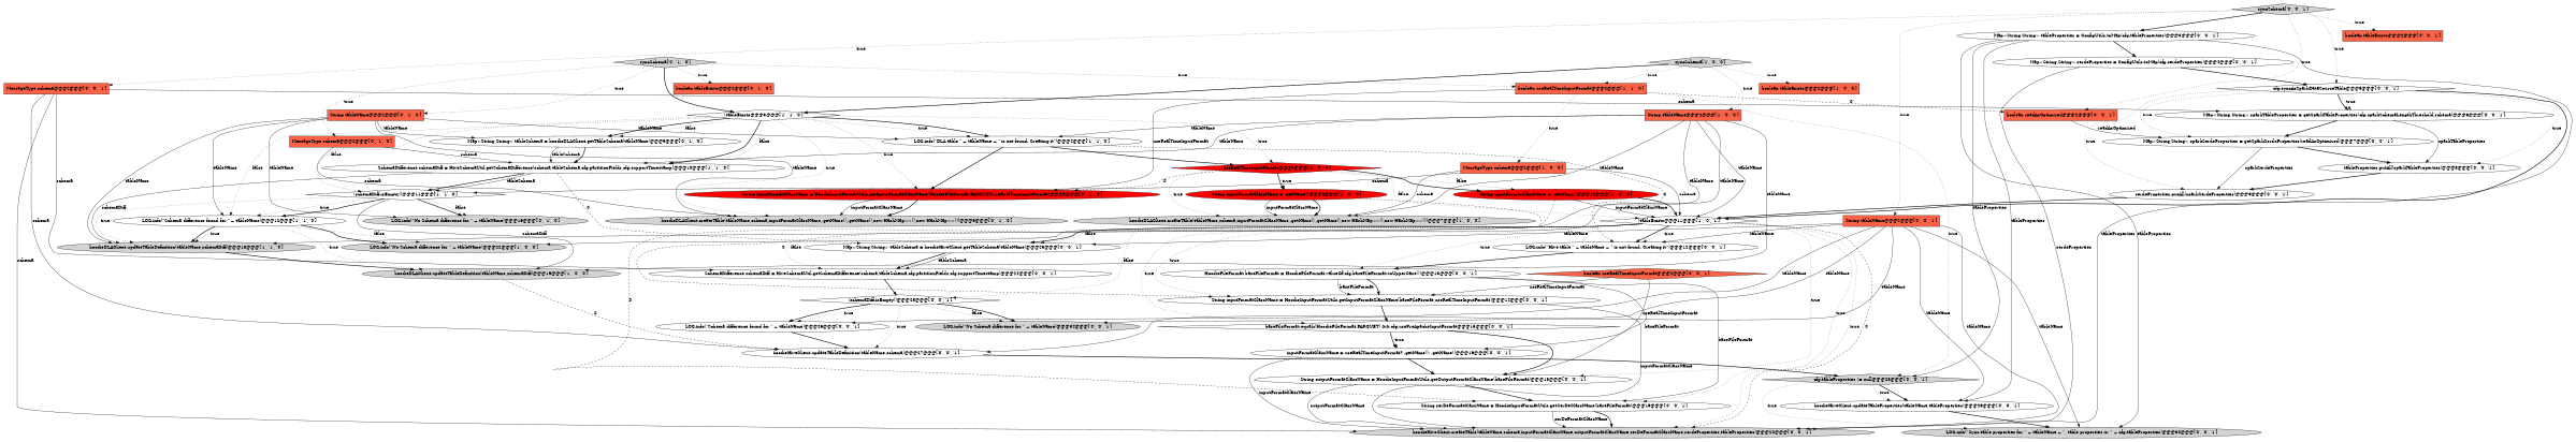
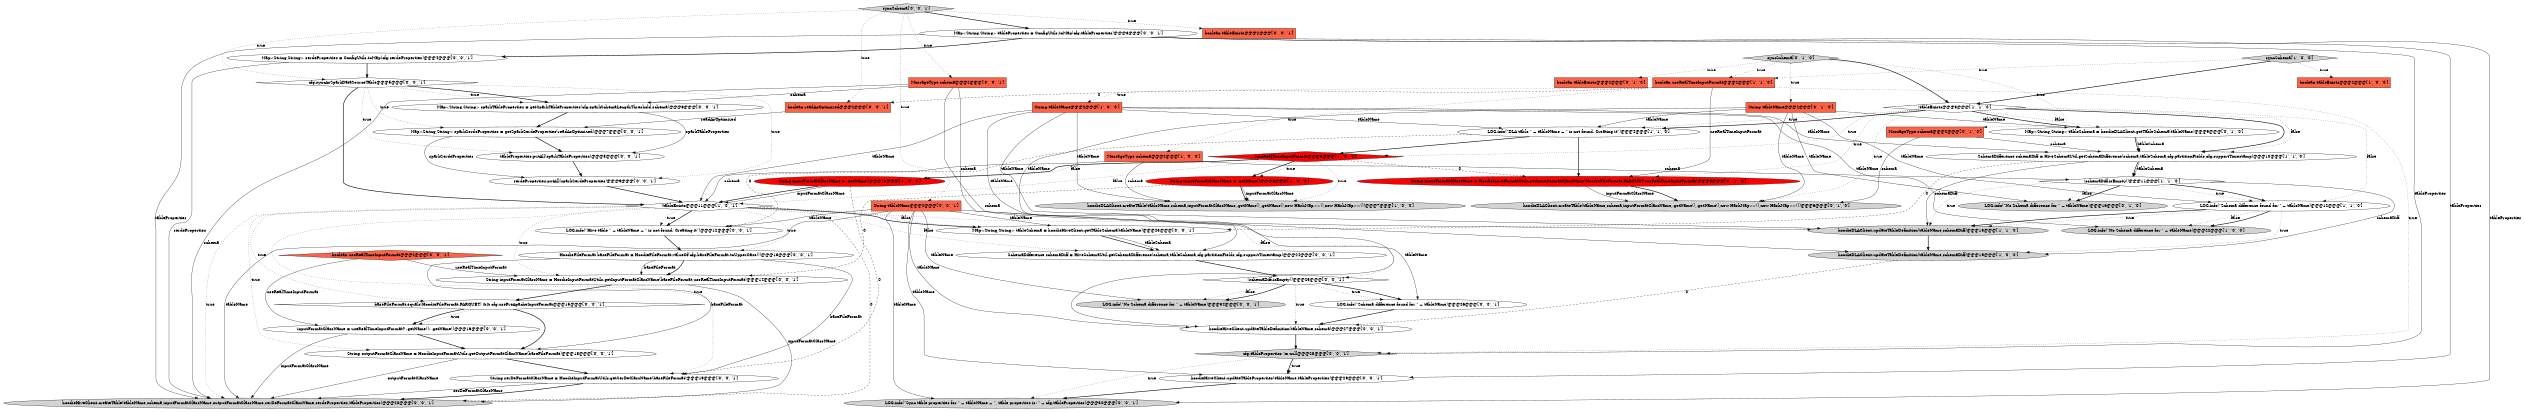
  digraph {
    node [fillcolor=white shape=ellipse style=filled]
    edge [style=solid]
    n1 [fillcolor=red label="String inputFormatClassName = HoodieInputFormatUtils.getInputFormatClassName(HoodieFileFormat.PARQUET,useRealTimeInputFormat)@@@5@@@['0', '1', '0']"]
    n2 [fillcolor=lightgray label="hoodieDLAClient.createTable(tableName,schema,inputFormatClassName,.getName(),.getName(),new HashMap<>(),new HashMap<>())@@@6@@@['0', '1', '0']"]
    n3 [fillcolor=tomato label="boolean readAsOptimized@@@2@@@['0', '0', '1']" shape=box]
    n4 [label="Map<String,String> sparkSerdeProperties = getSparkSerdeProperties(readAsOptimized)@@@7@@@['0', '0', '1']"]
    n5 [label="tableProperties.putAll(sparkTableProperties)@@@8@@@['0', '0', '1']"]
    n6 [label="serdeProperties.putAll(sparkSerdeProperties)@@@9@@@['0', '0', '1']"]
    n7 [fillcolor=lightgray label="hoodieDLAClient.updateTableDefinition(tableName,schemaDiff)@@@13@@@['1', '1', '0']"]
    n8 [fillcolor=lightgray label="hoodieDLAClient.updateTableDefinition(tableName,schemaDiff)@@@19@@@['1', '0', '0']"]
    n9 [label="hoodieHiveClient.updateTableDefinition(tableName,schema)@@@27@@@['0', '0', '1']"]
    n10 [fillcolor=tomato label="MessageType schema@@@2@@@['1', '0', '0']" shape=box]
    n11 [label="!tableExists@@@11@@@['1', '0', '1']" shape=diamond]
    n12 [label="!schemaDiff.isEmpty()@@@11@@@['1', '1', '0']" shape=diamond]
    n13 [fillcolor=lightgray label="hoodieDLAClient.createTable(tableName,schema,inputFormatClassName,.getName(),.getName(),new HashMap<>(),new HashMap<>())@@@7@@@['1', '0', '0']"]
    n14 [label="String outputFormatClassName = HoodieInputFormatUtils.getOutputFormatClassName(baseFileFormat)@@@18@@@['0', '0', '1']"]
    n15 [label="String serDeFormatClassName = HoodieInputFormatUtils.getSerDeClassName(baseFileFormat)@@@19@@@['0', '0', '1']"]
    n16 [fillcolor=lightgray label="hoodieHiveClient.createTable(tableName,schema,inputFormatClassName,outputFormatClassName,serDeFormatClassName,serdeProperties,tableProperties)@@@20@@@['0', '0', '1']"]
    n17 [label="String inputFormatClassName = HoodieInputFormatUtils.getInputFormatClassName(baseFileFormat,useRealTimeInputFormat)@@@14@@@['0', '0', '1']"]
    n18 [label="Map<String,String> tableSchema = hoodieHiveClient.getTableSchema(tableName)@@@23@@@['0', '0', '1']"]
    n19 [label="LOG.info(\"Hive table \" + tableName + \" is not found. Creating it\")@@@12@@@['0', '0', '1']"]
    n20 [label="HoodieFileFormat baseFileFormat = HoodieFileFormat.valueOf(cfg.baseFileFormat.toUpperCase())@@@13@@@['0', '0', '1']"]
    n21 [label="baseFileFormat.equals(HoodieFileFormat.PARQUET) && cfg.usePreApacheInputFormat@@@15@@@['0', '0', '1']" shape=diamond]
    n22 [label="SchemaDifference schemaDiff = HiveSchemaUtil.getSchemaDifference(schema,tableSchema,cfg.partitionFields,cfg.supportTimestamp)@@@24@@@['0', '0', '1']"]
    n23 [label="!schemaDiff.isEmpty()@@@25@@@['0', '0', '1']" shape=diamond]
    n24 [fillcolor=lightgray label="LOG.info(\"No Schema difference for \" + tableName)@@@16@@@['0', '1', '0']"]
    n25 [label="LOG.info(\"Schema difference found for \" + tableName)@@@12@@@['1', '1', '0']"]
    n26 [fillcolor=lightgray label="LOG.info(\"Sync table properties for \" + tableName + \", table properties is: \" + cfg.tableProperties)@@@30@@@['0', '0', '1']"]
    n27 [fillcolor=tomato label="boolean useRealTimeInputFormat@@@2@@@['0', '0', '1']" shape=diamond]
    n28 [label="inputFormatClassName = useRealTimeInputFormat? .getName(): .getName()@@@16@@@['0', '0', '1']"]
    n29 [label="Map<String,String> sparkTableProperties = getSparkTableProperties(cfg.sparkSchemaLengthThreshold,schema)@@@6@@@['0', '0', '1']"]
    n30 [label="SchemaDifference schemaDiff = HiveSchemaUtil.getSchemaDifference(schema,tableSchema,cfg.partitionFields,cfg.supportTimestamp)@@@10@@@['1', '1', '0']"]
    n31 [fillcolor=lightgray label="cfg.tableProperties != null@@@28@@@['0', '0', '1']" shape=diamond]
    n32 [fillcolor=lightgray label="LOG.info(\"No Schema difference for \" + tableName)@@@34@@@['0', '0', '1']"]
    n33 [label="LOG.info(\"Schema difference found for \" + tableName)@@@26@@@['0', '0', '1']"]
    n34 [label="hoodieHiveClient.updateTableProperties(tableName,tableProperties)@@@29@@@['0', '0', '1']"]
    n35 [fillcolor=tomato label="String tableName@@@2@@@['0', '1', '0']" shape=box]
    n36 [label="LOG.info(\"DLA table \" + tableName + \" is not found. Creating it\")@@@4@@@['1', '1', '0']"]
    n37 [label="Map<String,String> tableSchema = hoodieDLAClient.getTableSchema(tableName)@@@9@@@['0', '1', '0']"]
    n38 [fillcolor=red label="!useRealTimeInputFormat@@@5@@@['1', '0', '0']" shape=diamond]
    n39 [fillcolor=lightgray label="LOG.info(\"No Schema difference for \" + tableName)@@@22@@@['1', '0', '0']"]
    n40 [fillcolor=red label="String inputFormatClassName = .getName()@@@6@@@['1', '0', '0']"]
    n41 [fillcolor=red label="String inputFormatClassName = .getName()@@@10@@@['1', '0', '0']"]
    n42 [label="Map<String,String> serdeProperties = ConfigUtils.toMap(cfg.serdeProperties)@@@4@@@['0', '0', '1']"]
    n43 [label="cfg.syncAsSparkDataSourceTable@@@5@@@['0', '0', '1']" shape=diamond]
    n44 [label="Map<String,String> tableProperties = ConfigUtils.toMap(cfg.tableProperties)@@@3@@@['0', '0', '1']"]
    n45 [fillcolor=tomato label="boolean tableExists@@@2@@@['1', '0', '0']" shape=box]
    n46 [fillcolor=lightgray label="syncSchema['0', '1', '0']" shape=diamond]
    n47 [fillcolor=tomato label="boolean tableExists@@@2@@@['0', '1', '0']" shape=box]
    n48 [label="!tableExists@@@3@@@['1', '1', '0']" shape=diamond]
    n49 [fillcolor=tomato label="boolean useRealTimeInputFormat@@@2@@@['1', '1', '0']" shape=box]
    n50 [fillcolor=tomato label="MessageType schema@@@2@@@['0', '1', '0']" shape=box]
    n51 [fillcolor=lightgray label="syncSchema['0', '0', '1']" shape=diamond]
    n52 [fillcolor=tomato label="String tableName@@@2@@@['0', '0', '1']" shape=box]
    n53 [fillcolor=tomato label="MessageType schema@@@2@@@['0', '0', '1']" shape=box]
    n54 [fillcolor=tomato label="boolean tableExists@@@2@@@['0', '0', '1']" shape=box]
    n55 [fillcolor=lightgray label="syncSchema['1', '0', '0']" shape=diamond]
    n56 [fillcolor=tomato label="String tableName@@@2@@@['1', '0', '0']" shape=box]
    n1 -> n2 [style=bold]
    n1 -> n2 [label=inputFormatClassName]
    n3 -> n4 [label=readAsOptimized]
    n4 -> n5 [style=bold]
    n4 -> n6 [label=sparkSerdeProperties]
    n5 -> n6 [style=bold]
    n6 -> n11 [style=bold]
    n7 -> n8 [style=bold]
    n8 -> n9 [label=0 style=dashed]
    n9 -> n31 [style=bold]
    n10 -> n11 [label=schema]
    n10 -> n12 [label=schema]
    n10 -> n13 [label=schema]
    n11 -> n14 [label=true style=dotted]
    n11 -> n15 [label=true style=dotted]
    n11 -> n16 [label=true style=dotted]
    n11 -> n16 [label=0 style=dashed]
    n11 -> n17 [label=true style=dotted]
    n11 -> n18 [label=false style=dotted]
    n11 -> n18 [style=bold]
    n11 -> n19 [style=bold]
    n11 -> n19 [label=true style=dotted]
    n11 -> n20 [label=true style=dotted]
    n11 -> n21 [label=true style=dotted]
    n11 -> n22 [label=false style=dotted]
    n11 -> n23 [label=false style=dotted]
    n12 -> n7 [label=true style=dotted]
    n12 -> n8 [label=schemaDiff]
    n12 -> n24 [style=bold]
    n12 -> n24 [label=false style=dotted]
    n12 -> n25 [label=true style=dotted]
    n12 -> n25 [style=bold]
    n14 -> n15 [style=bold]
    n14 -> n16 [label=outputFormatClassName]
    n15 -> n16 [label=serDeFormatClassName]
    n15 -> n16 [style=bold]
    n17 -> n16 [label=inputFormatClassName]
    n17 -> n21 [style=bold]
    n18 -> n22 [style=bold]
    n18 -> n22 [label=tableSchema]
    n19 -> n20 [style=bold]
    n20 -> n14 [label=baseFileFormat]
    n20 -> n15 [label=baseFileFormat]
    n20 -> n17 [style=bold]
    n20 -> n17 [label=baseFileFormat]
    n21 -> n14 [style=bold]
    n21 -> n28 [label=true style=dotted]
    n21 -> n28 [style=bold]
    n22 -> n23 [style=bold]
    n23 -> n9 [label=true style=dotted]
    n23 -> n32 [label=false style=dotted]
    n23 -> n32 [style=bold]
    n23 -> n33 [style=bold]
    n23 -> n33 [label=true style=dotted]
    n25 -> n7 [label=true style=dotted]
    n25 -> n7 [style=bold]
    n25 -> n8 [label=true style=dotted]
    n25 -> n39 [label=false style=dotted]
    n25 -> n39 [style=bold]
    n27 -> n17 [label=useRealTimeInputFormat]
    n27 -> n28 [label=useRealTimeInputFormat]
    n28 -> n14 [style=bold]
    n28 -> n16 [label=inputFormatClassName]
    n29 -> n4 [style=bold]
    n29 -> n5 [label=sparkTableProperties]
    n30 -> n7 [label=schemaDiff]
    n30 -> n12 [style=bold]
    n30 -> n12 [label=tableSchema]
    n30 -> n18 [label=0 style=dashed]
    n31 -> n26 [label=true style=dotted]
    n31 -> n34 [style=bold]
    n31 -> n34 [label=true style=dotted]
    n33 -> n9 [style=bold]
    n34 -> n26 [style=bold]
    n35 -> n2 [label=tableName]
    n35 -> n7 [label=tableName]
    n35 -> n24 [label=tableName]
    n35 -> n25 [label=tableName]
    n35 -> n36 [label=tableName]
    n35 -> n37 [label=tableName]
    n36 -> n1 [style=bold]
    n36 -> n19 [label=0 style=dashed]
    n36 -> n38 [style=bold]
    n37 -> n30 [style=bold]
    n37 -> n30 [label=tableSchema]
    n38 -> n1 [label=0 style=dashed]
    n38 -> n11 [label=false style=dotted]
    n38 -> n13 [label=true style=dotted]
    n38 -> n40 [style=bold]
    n38 -> n40 [label=true style=dotted]
    n38 -> n41 [label=false style=dotted]
    n38 -> n41 [style=bold]
    n40 -> n13 [style=bold]
    n40 -> n13 [label=inputFormatClassName]
    n40 -> n17 [label=0 style=dashed]
    n41 -> n11 [style=bold]
    n41 -> n11 [label=inputFormatClassName]
    n41 -> n15 [label=0 style=dashed]
    n42 -> n16 [label=serdeProperties]
    n42 -> n43 [style=bold]
    n43 -> n4 [label=true style=dotted]
    n43 -> n5 [label=true style=dotted]
    n43 -> n6 [label=true style=dotted]
    n43 -> n11 [style=bold]
    n43 -> n29 [style=bold]
    n43 -> n29 [label=true style=dotted]
    n44 -> n16 [label=tableProperties]
    n44 -> n26 [label=tableProperties]
    n44 -> n31 [label=tableProperties]
    n44 -> n34 [label=tableProperties]
    n44 -> n42 [style=bold]
    n46 -> n35 [label=true style=dotted]
    n46 -> n47 [label=true style=dotted]
    n46 -> n48 [style=bold]
    n46 -> n49 [label=true style=dotted]
    n46 -> n50 [label=true style=dotted]
    n48 -> n1 [label=true style=dotted]
    n48 -> n2 [label=true style=dotted]
-   n48 -> n12 [label=false style=dotted]
    n48 -> n25 [label=false style=dotted]
    n48 -> n30 [style=bold]
    n48 -> n30 [label=false style=dotted]
    n48 -> n36 [label=true style=dotted]
    n48 -> n36 [style=bold]
    n48 -> n37 [label=false style=dotted]
    n48 -> n37 [style=bold]
    n48 -> n38 [label=true style=dotted]
    n49 -> n1 [label=useRealTimeInputFormat]
    n49 -> n3 [label=0 style=dashed]
    n49 -> n10 [label=true style=dotted]
    n49 -> n31 [label=true style=dotted]
    n50 -> n2 [label=schema]
    n50 -> n30 [label=schema]
    n51 -> n3 [label=true style=dotted]
    n51 -> n43 [label=true style=dotted]
    n51 -> n44 [style=bold]
    n51 -> n52 [label=true style=dotted]
    n51 -> n53 [label=true style=dotted]
    n51 -> n54 [label=true style=dotted]
    n52 -> n9 [label=tableName]
    n52 -> n16 [label=tableName]
    n52 -> n18 [label=tableName]
    n52 -> n19 [label=tableName]
    n52 -> n26 [label=tableName]
    n52 -> n32 [label=tableName]
    n52 -> n33 [label=tableName]
    n52 -> n34 [label=tableName]
    n53 -> n9 [label=schema]
    n53 -> n16 [label=schema]
    n53 -> n22 [label=schema]
    n53 -> n29 [label=schema]
    n55 -> n45 [label=true style=dotted]
    n55 -> n48 [style=bold]
    n55 -> n49 [label=true style=dotted]
-   n55 -> n56 [label=true style=dotted]
+   n49 -> n56 [label=true style=dotted]
    n56 -> n7 [label=tableName]
    n56 -> n8 [label=tableName]
    n56 -> n11 [label=tableName]
    n56 -> n13 [label=tableName]
    n56 -> n30 [label=tableName]
    n56 -> n36 [label=tableName]
    n56 -> n39 [label=tableName]
  }
